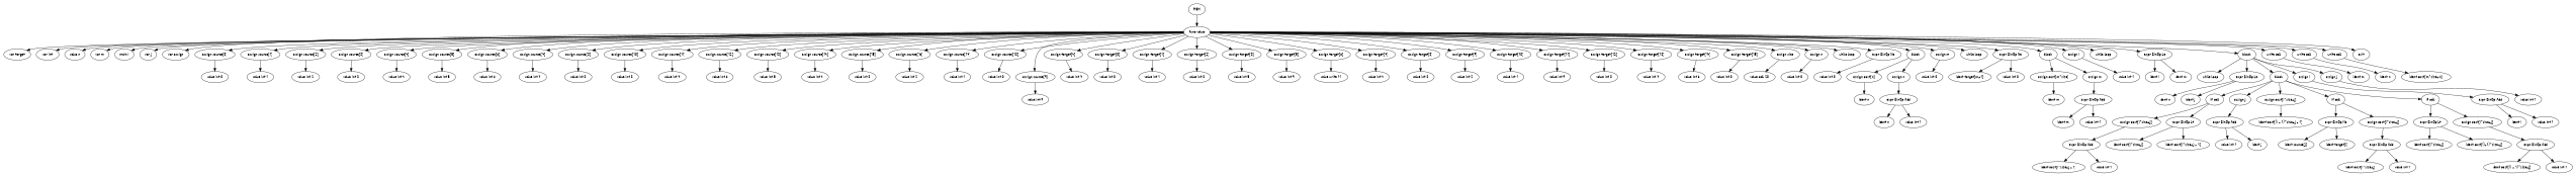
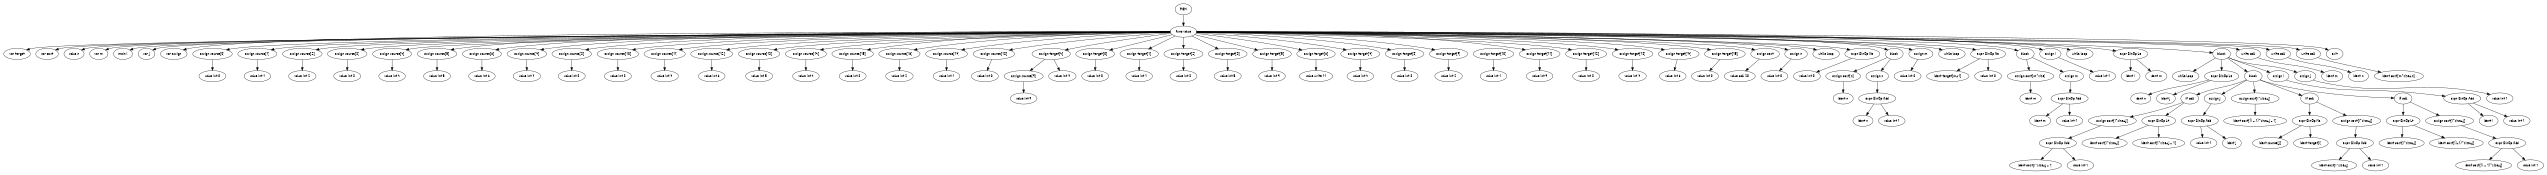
  digraph {
    fontname="Patrick Hand"
    node [fontname="Patrick Hand" shape=ellipse]
    edge [fontname="Patrick Hand"]
    n1 [label=PGM]
    n2 [label="func value"]
    n3 [label="var target"]
-   n4 [label="var int"]
+   n4 [label="var cost"]
    n5 [label="value n"]
    n6 [label="var m"]
    n7 [label="main i"]
    n8 [label="var j"]
    n9 [label="var assign"]
    n10 [label="assign source[0]"]
    n11 [label="assign source[1]"]
    n12 [label="assign source[2]"]
    n13 [label="assign source[3]"]
    n14 [label="assign source[4]"]
    n15 [label="assign source[5]"]
    n16 [label="assign source[6]"]
    n17 [label="assign source[7]"]
    n18 [label="assign source[8]"]
    n19 [label="assign source[9]"]
    n20 [label="assign source[10]"]
    n21 [label="assign source[11]"]
    n22 [label="assign source[12]"]
    n23 [label="assign source[13]"]
    n24 [label="assign source[14]"]
    n25 [label="assign source[15]"]
    n26 [label="assign source[16]"]
    n27 [label="assign source[17]"]
    n28 [label="assign source[18]"]
    n29 [label="assign target[0]"]
    n30 [label="assign target[1]"]
    n31 [label="assign target[2]"]
    n32 [label="assign target[3]"]
    n33 [label="assign target[4]"]
    n34 [label="assign target[5]"]
    n35 [label="assign target[6]"]
    n36 [label="assign target[7]"]
    n37 [label="assign target[8]"]
    n38 [label="assign target[9]"]
    n39 [label="assign target[10]"]
    n40 [label="assign target[11]"]
    n41 [label="assign target[12]"]
    n42 [label="assign target[13]"]
    n43 [label="assign target[14]"]
    n44 [label="assign target[15]"]
-   n45 [label="assign size"]
+   n45 [label="assign cost"]
    n46 [label="assign n"]
    n47 [label="while loop"]
    n48 [label="expr BinOp Ne"]
    n49 [label=block]
    n50 [label="assign m"]
    n51 [label="while loop"]
    n52 [label="expr BinOp Ne"]
    n53 [label=block]
    n54 [label="assign i"]
    n55 [label="while loop"]
    n56 [label="expr BinOp Le"]
    n57 [label=block]
    n58 [label="write call"]
    n59 [label="write call"]
    n60 [label="write call"]
    n61 [label=exit]
    n62 [label="value int 0"]
    n63 [label="value int 1"]
    n64 [label="value int 2"]
    n65 [label="value int 3"]
    n66 [label="value int 4"]
    n67 [label="value int 5"]
    n68 [label="value int 6"]
    n69 [label="value int 7"]
    n70 [label="value int 8"]
    n71 [label="value int 9"]
    n72 [label="value int 8"]
    n73 [label="value int 7"]
    n74 [label="value int 6"]
    n75 [label="value int 5"]
    n76 [label="value int 4"]
    n77 [label="value int 3"]
    n78 [label="value int 2"]
    n79 [label="value int 1"]
    n80 [label="value int 0"]
    n81 [label="value int 0"]
    n82 [label="value int 1"]
    n83 [label="value int 3"]
    n84 [label="value int 5"]
    n85 [label="value int 7"]
    n86 [label="value int 9"]
    n87 [label="value write 11"]
    n88 [label="value int 4"]
    n89 [label="value int 3"]
    n90 [label="value int 2"]
    n91 [label="value int 1"]
    n92 [label="value int 9"]
    n93 [label="value int 8"]
    n94 [label="value int 7"]
    n95 [label="value int 6"]
    n96 [label="value int 0"]
    n97 [label="value call 20"]
    n98 [label="value int 0"]
    n99 [label="value int 0"]
    n100 [label="assign cost[n]"]
    n101 [label="assign n"]
    n102 [label="value int 0"]
    n103 [label="ident target[m+1]"]
    n104 [label="value int 0"]
    n105 [label="assign cost[m*size]"]
    n106 [label="assign m"]
    n107 [label="value int 1"]
    n108 [label="ident i"]
    n109 [label="ident m"]
    n110 [label="assign j"]
    n111 [label="while loop"]
    n112 [label="expr BinOp Le"]
    n113 [label=block]
    n114 [label="assign i"]
    n115 [label="ident m"]
    n116 [label="ident n"]
    n117 [label="ident cost[m*size+n]"]
    n118 [label="ident n"]
    n119 [label="expr BinOp Add"]
    n120 [label="ident n"]
    n121 [label="value int 1"]
    n122 [label="ident m"]
    n123 [label="expr BinOp Add"]
    n124 [label="ident m"]
    n125 [label="value int 1"]
    n126 [label="value int 1"]
    n127 [label="ident j"]
    n128 [label="ident n"]
    n129 [label="assign cost[i*size+j]"]
    n130 [label="if call"]
    n131 [label="if call"]
    n132 [label="if call"]
    n133 [label="assign j"]
    n134 [label="expr BinOp Add"]
    n135 [label="ident cost[(i - 1)*size+j - 1]"]
    n136 [label="expr BinOp Ne"]
    n137 [label="assign cost[i*size+j]"]
    n138 [label="expr BinOp Lt"]
    n139 [label="assign cost[i*size+j]"]
    n140 [label="expr BinOp Lt"]
    n141 [label="assign cost[i*size+j]"]
    n142 [label="expr BinOp Add"]
    n143 [label="ident target[i]"]
    n144 [label="ident source[j]"]
    n145 [label="expr BinOp Add"]
    n146 [label="ident cost[i*size+j]"]
    n147 [label="value int 1"]
    n148 [label="ident cost[(i-1)*size+j]"]
    n149 [label="ident cost[i*size+j]"]
    n150 [label="expr BinOp Add"]
    n151 [label="ident cost[(i - 1)*size+j]"]
    n152 [label="value int 1"]
    n153 [label="ident cost[i*size+j - 1]"]
    n154 [label="ident cost[i*size+j]"]
    n155 [label="expr BinOp Add"]
    n156 [label="ident cost[i*size+j - 1]"]
    n157 [label="value int 1"]
    n158 [label="ident j"]
    n159 [label="value int 1"]
    n160 [label="ident i"]
    n161 [label="value int 1"]
    n1 -> n2
    n2 -> n3
    n2 -> n4
    n2 -> n5
    n2 -> n6
    n2 -> n7
    n2 -> n8
    n2 -> n9
    n2 -> n10
    n2 -> n11
    n2 -> n12
    n2 -> n13
    n2 -> n14
    n2 -> n15
    n2 -> n16
    n2 -> n17
    n2 -> n18
-   n2 -> n19
+   n33 -> n19
    n2 -> n20
    n2 -> n21
    n2 -> n22
    n2 -> n23
    n2 -> n24
    n2 -> n25
    n2 -> n26
    n2 -> n27
    n2 -> n28
    n2 -> n29
    n2 -> n30
    n2 -> n31
    n2 -> n32
    n2 -> n33
    n2 -> n34
    n2 -> n35
    n2 -> n36
    n2 -> n37
    n2 -> n38
-   n2 -> n39
    n2 -> n40
    n2 -> n41
    n2 -> n42
    n2 -> n43
    n2 -> n44
    n2 -> n45
    n2 -> n46
    n2 -> n47
    n2 -> n48
    n2 -> n49
    n2 -> n50
    n2 -> n51
    n2 -> n52
    n2 -> n53
    n2 -> n54
    n2 -> n55
    n2 -> n56
    n2 -> n57
    n2 -> n58
    n2 -> n59
    n2 -> n60
    n2 -> n61
    n10 -> n62
    n11 -> n63
    n12 -> n64
    n13 -> n65
    n14 -> n66
    n15 -> n67
    n16 -> n68
    n17 -> n69
    n18 -> n70
    n19 -> n71
    n20 -> n72
    n21 -> n73
    n22 -> n74
    n23 -> n75
    n24 -> n76
    n25 -> n77
    n26 -> n78
    n27 -> n79
    n28 -> n80
    n29 -> n81
    n30 -> n82
    n31 -> n83
    n32 -> n84
    n33 -> n85
    n34 -> n86
    n35 -> n87
    n36 -> n88
    n37 -> n89
    n38 -> n90
    n39 -> n91
    n40 -> n92
    n41 -> n93
    n42 -> n94
    n43 -> n95
    n44 -> n96
    n45 -> n97
    n46 -> n98
    n48 -> n99
    n49 -> n100
    n49 -> n101
    n50 -> n102
    n52 -> n103
    n52 -> n104
    n53 -> n105
    n53 -> n106
    n54 -> n107
    n56 -> n108
    n56 -> n109
    n57 -> n110
    n57 -> n111
    n57 -> n112
    n57 -> n113
    n57 -> n114
    n58 -> n115
    n59 -> n116
    n60 -> n117
    n100 -> n118
    n101 -> n119
    n105 -> n122
    n106 -> n123
    n110 -> n126
    n112 -> n127
    n112 -> n128
    n113 -> n129
    n113 -> n130
    n113 -> n131
    n113 -> n132
    n113 -> n133
    n114 -> n134
    n119 -> n120
    n119 -> n121
    n123 -> n124
    n123 -> n125
    n129 -> n135
    n130 -> n136
    n130 -> n137
    n131 -> n138
    n131 -> n139
    n132 -> n140
    n132 -> n141
    n133 -> n142
    n134 -> n160
    n134 -> n161
    n136 -> n143
    n136 -> n144
    n137 -> n145
    n138 -> n148
    n138 -> n149
    n139 -> n150
    n140 -> n153
    n140 -> n154
    n141 -> n155
    n142 -> n158
    n142 -> n159
    n145 -> n146
    n145 -> n147
    n150 -> n151
    n150 -> n152
    n155 -> n156
    n155 -> n157
  }
